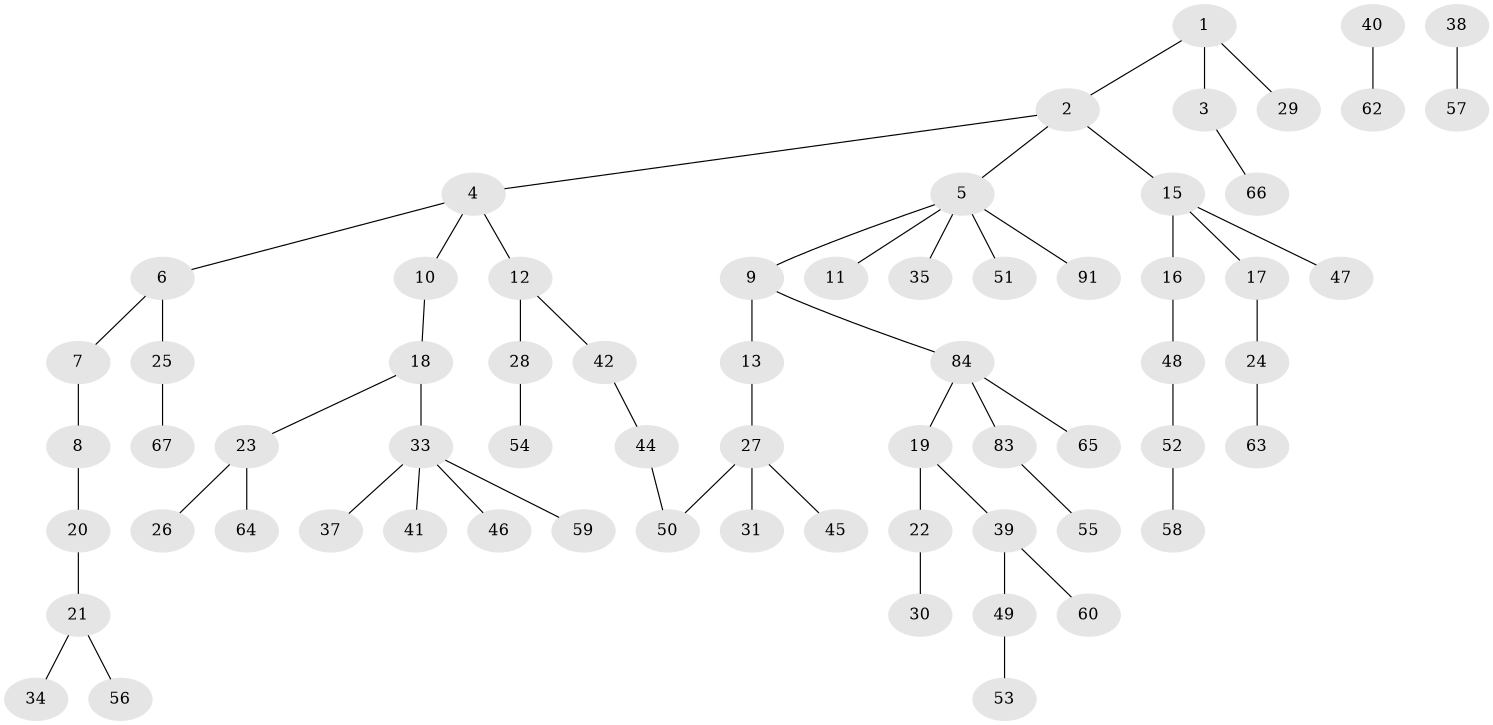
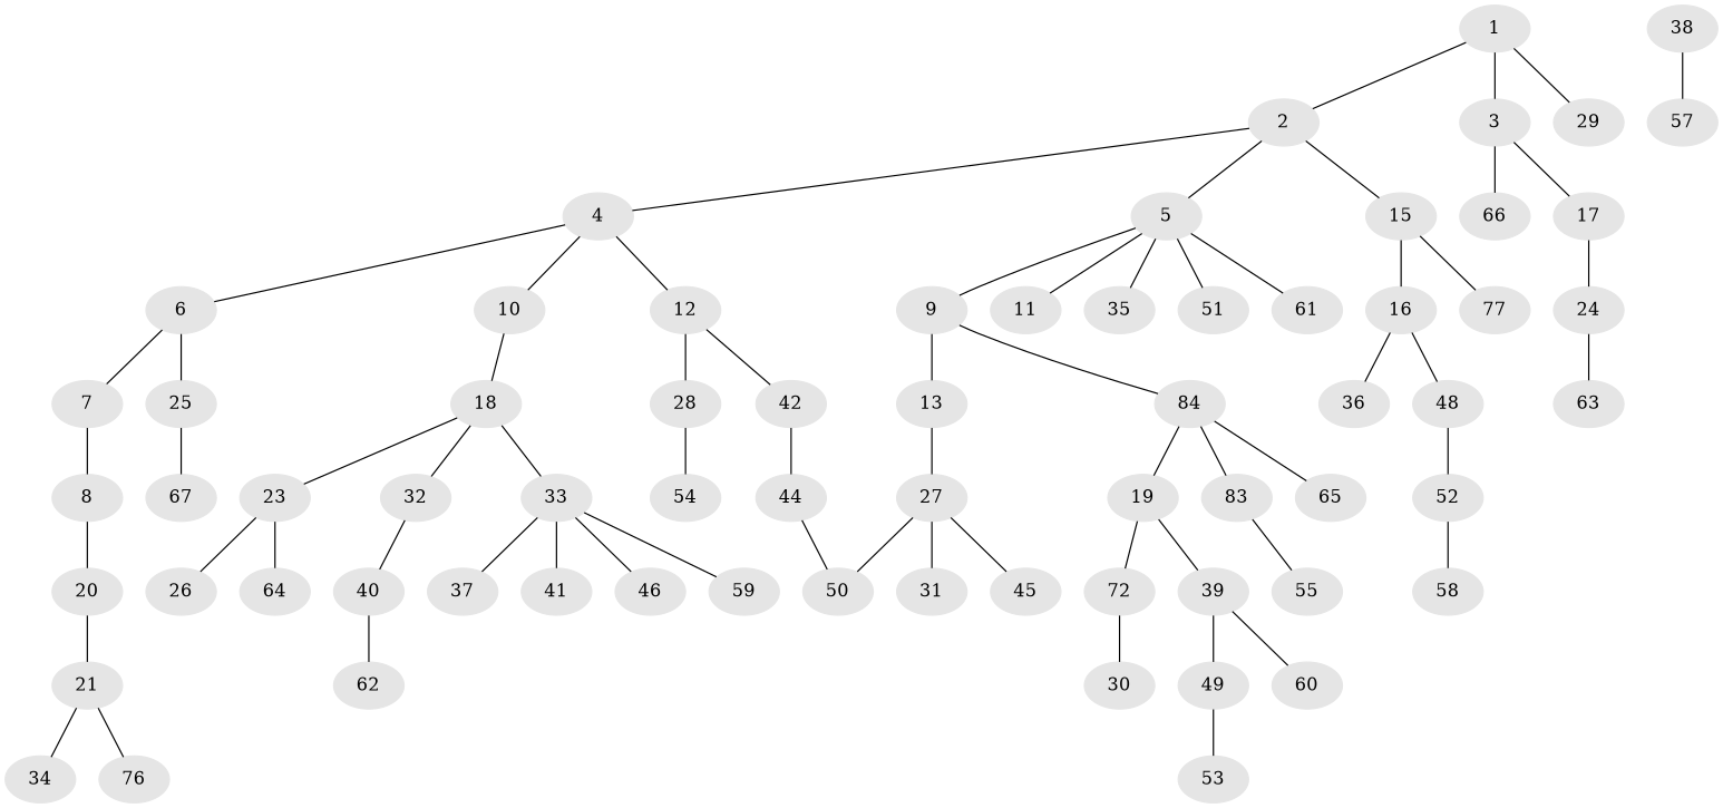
  graph {
    node [color=gray90 style=filled]
    1
    2
    3
    29
    4
    5
    15
    66
    6
    10
    12
    9
    11
    35
    51
-   61 [label=91]
+   61
    16
    17
-   47
+   47 [label=77]
    7
    25
    18
    28
    42
    13
    n26 [label=84]
    8
    67
    20
    21
    27
    19
    n33 [label=83]
    65
    23
+   32
    33
    54
    44
    31
    45
    50
-   22
+   22 [label=72]
    39
    55
+   36
    48
    24
    52
    63
    26
    64
    40
    37
    41
    46
    59
    30
    49
    60
    34
-   56
+   56 [label=76]
    38
    57
    62
    53
    58
    1 -- 2
    1 -- 3
    1 -- 29
    2 -- 4
    2 -- 5
    2 -- 15
    3 -- 66
    4 -- 6
    4 -- 10
    4 -- 12
    5 -- 9
    5 -- 11
    5 -- 35
    5 -- 51
    5 -- 61
    15 -- 16
-   15 -- 17
+   3 -- 17
    15 -- 47
    6 -- 7
    6 -- 25
    10 -- 18
    12 -- 28
    12 -- 42
    9 -- 13
    9 -- n26
+   16 -- 36
    16 -- 48
    17 -- 24
    7 -- 8
    25 -- 67
    18 -- 23
+   18 -- 32
    18 -- 33
    28 -- 54
    42 -- 44
    13 -- 27
    n26 -- 19
    n26 -- n33
    n26 -- 65
    8 -- 20
    20 -- 21
    21 -- 34
    21 -- 56
    27 -- 31
    27 -- 45
    27 -- 50
    19 -- 22
    19 -- 39
    n33 -- 55
    23 -- 26
    23 -- 64
+   32 -- 40
    33 -- 37
    33 -- 41
    33 -- 46
    33 -- 59
    44 -- 50
    22 -- 30
    39 -- 49
    39 -- 60
    48 -- 52
    24 -- 63
    52 -- 58
    40 -- 62
    49 -- 53
    38 -- 57
  }
